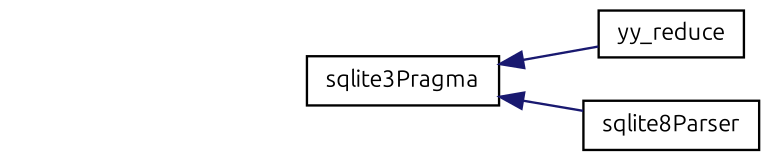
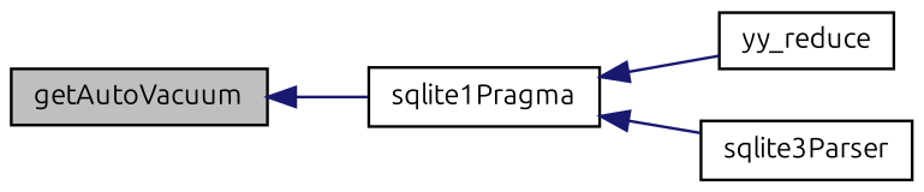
  digraph {
    fontname=Ubuntu
    rankdir=LR
    node [color=black fillcolor=white fontname=Ubuntu fontsize=10 shape=record style=filled]
    edge [color=midnightblue dir=back fontname=Ubuntu fontsize=10 labelfontname=FreeSans labelfontsize=10 style=solid]
-   n2 [height=0.2 label=sqlite3Pragma width=0.4]
+   n1 [fillcolor=grey75 fontcolor=black height=0.2 label=getAutoVacuum width=0.4]
+   n2 [height=0.2 label=sqlite1Pragma width=0.4]
    n3 [height=0.2 label=yy_reduce width=0.4]
-   n4 [height=0.2 label=sqlite8Parser width=0.4]
+   n4 [height=0.2 label=sqlite3Parser width=0.4]
+   n1 -> n2
    n2 -> n3
    n2 -> n4
  }
